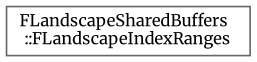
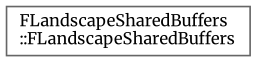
  digraph {
    rankdir=LR
    fontname=Merriweather
-   n1 [color=grey40 fillcolor=white fontname=Merriweather fontsize=10 height=0.2 label="FLandscapeSharedBuffers\l::FLandscapeIndexRanges" shape=box style=filled width=0.4]
+   n1 [color=grey40 fillcolor=white fontname=Merriweather fontsize=10 height=0.2 label="FLandscapeSharedBuffers\l::FLandscapeSharedBuffers" shape=box style=filled width=0.4]
  }
